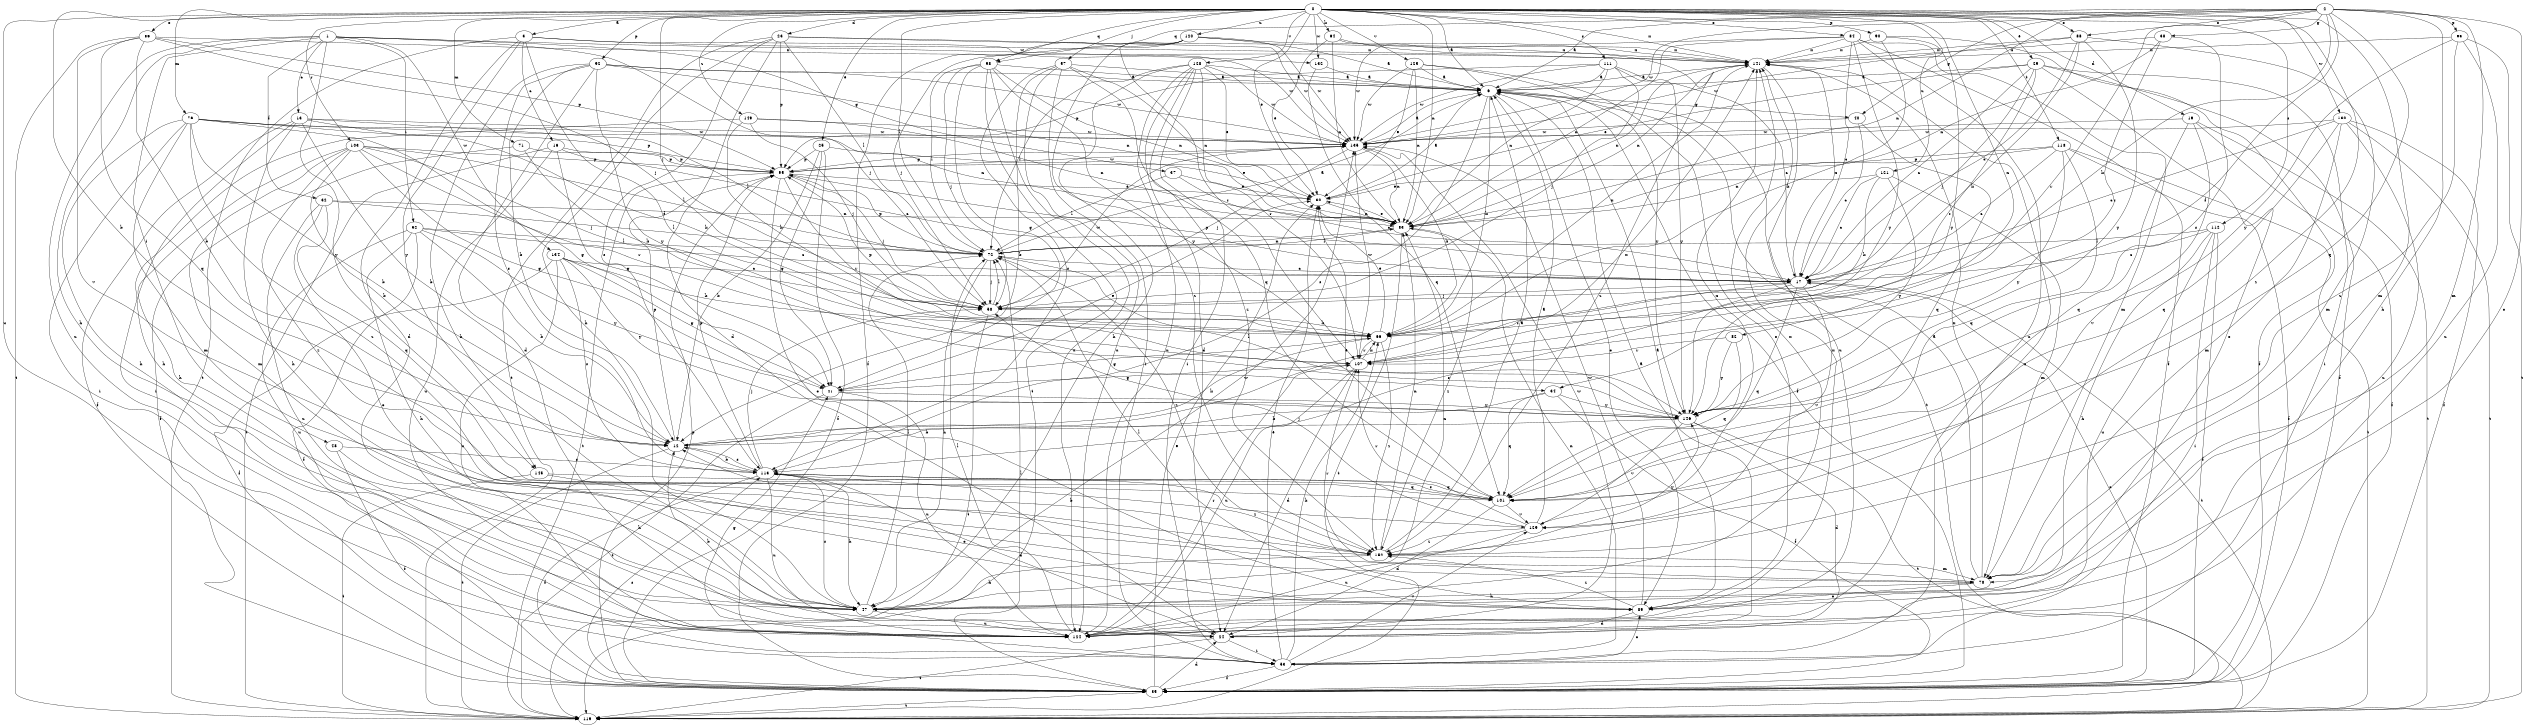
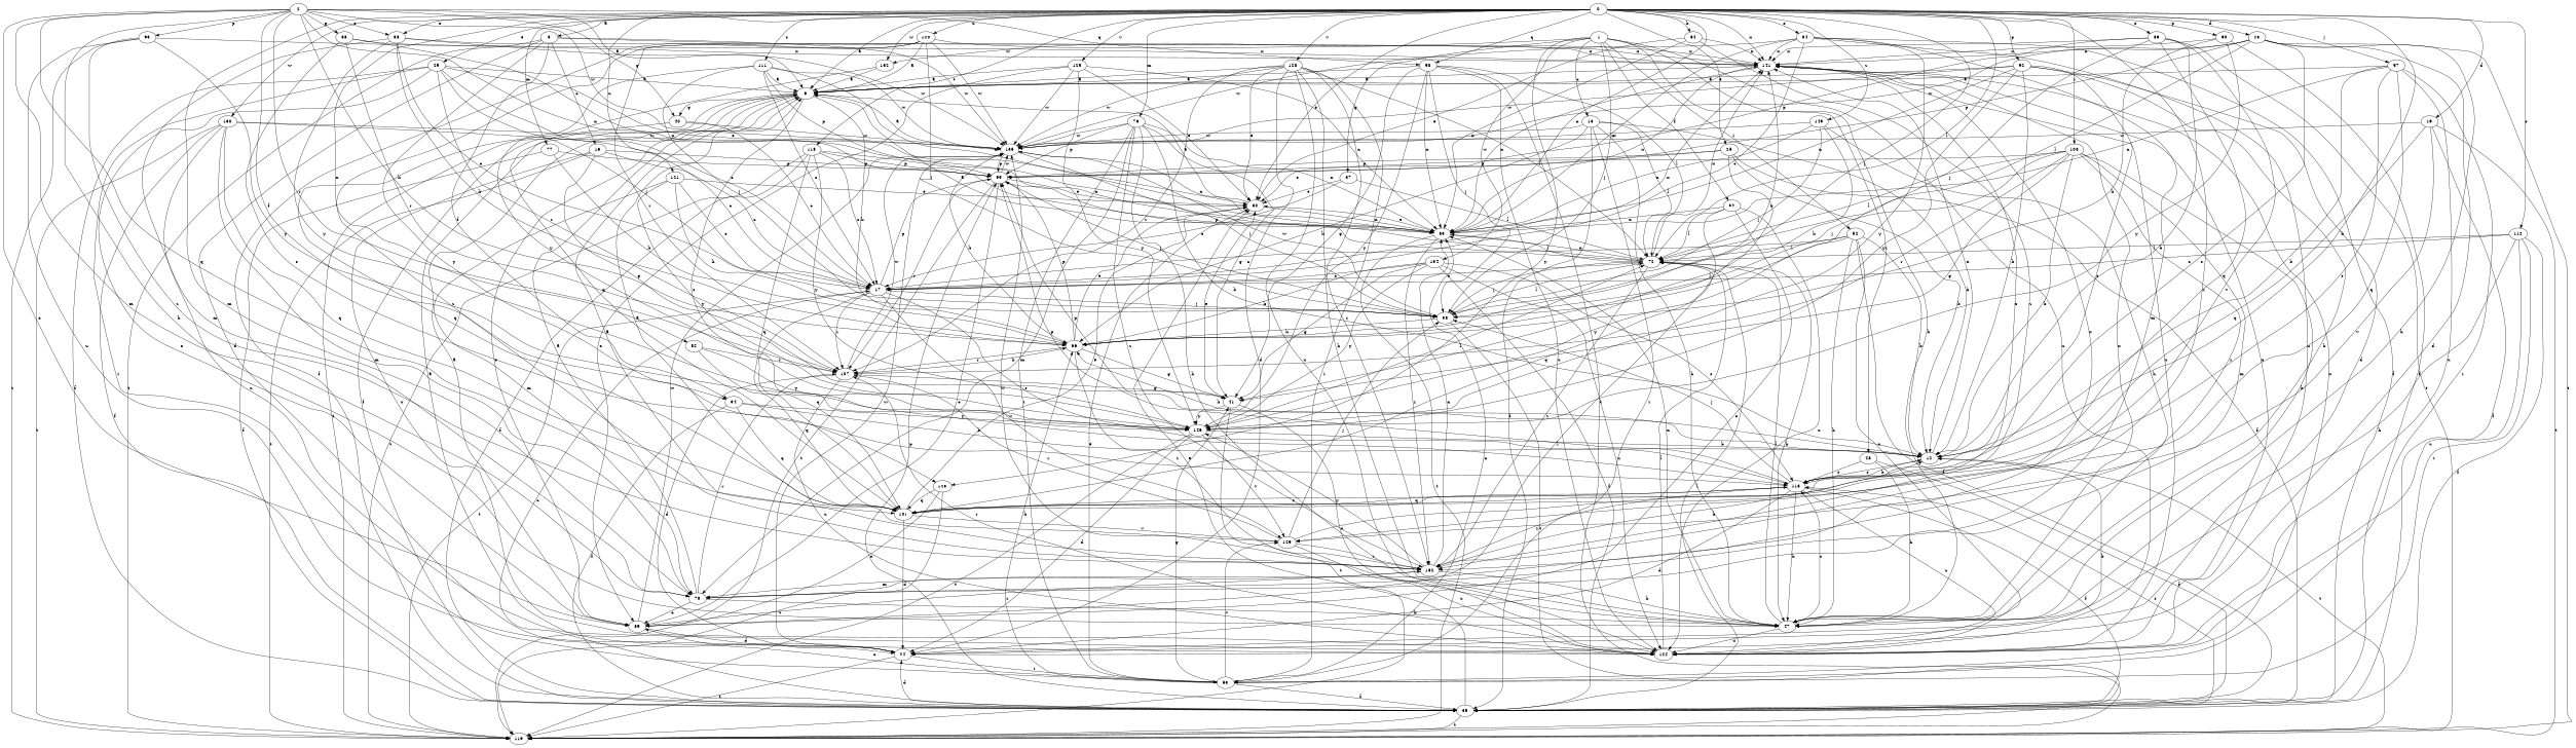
  strict digraph {
    0
    3
    6
    12
    19
    23
    25
    29
    30
    57
    n11 [label=58]
    64
    72
    76
-   77 [label=71]
+   77
    78
    82
    83
    84
    86
    88
    90
    92
    98
    103
    111
    112
    118
    120
    121
    124
    125
    128
    130
    132
    141
    149
    152
    145
    34
    135
    16
    24
    119
    40
    66
    89
    35
    113
    95
    101
    129
    47
    41
    107
    53
    17
    146
    1
    13
    32
    37
    48
    52
    134
    2
    38
    93
    0 -> 3 [label=a]
    0 -> 6 [label=a]
    0 -> 12 [label=b]
    0 -> 19 [label=d]
    0 -> 23 [label=d]
    0 -> 25 [label=e]
    0 -> 29 [label=e]
    0 -> 30 [label=e]
    0 -> 57 [label=j]
    0 -> n11 [label=j]
    0 -> 64 [label=k]
    0 -> 72 [label=l]
    0 -> 76 [label=m]
    0 -> 77 [label=m]
    0 -> 78 [label=m]
    0 -> 82 [label=n]
    0 -> 83 [label=n]
    0 -> 84 [label=o]
    0 -> 86 [label=o]
    0 -> 88 [label=o]
    0 -> 90 [label=p]
    0 -> 92 [label=p]
    0 -> 98 [label=q]
    0 -> 103 [label=r]
    0 -> 111 [label=s]
    0 -> 112 [label=s]
    0 -> 118 [label=t]
    0 -> 120 [label=u]
    0 -> 121 [label=u]
-   0 -> 124 [label=u]
    0 -> 125 [label=v]
    0 -> 128 [label=v]
    0 -> 130 [label=w]
    0 -> 132 [label=w]
    0 -> 141 [label=x]
    0 -> 149 [label=z]
    0 -> 152 [label=z]
    3 -> 141 [label=x]
    3 -> 145 [label=y]
    3 -> 34 [label=f]
    3 -> 135 [label=w]
    3 -> 16 [label=c]
    3 -> 24 [label=d]
    3 -> 119 [label=t]
    6 -> 119 [label=t]
    6 -> 40 [label=g]
    6 -> 66 [label=k]
    6 -> 89 [label=o]
    6 -> 35 [label=f]
    6 -> 113 [label=s]
    12 -> 141 [label=x]
    12 -> 119 [label=t]
    12 -> 66 [label=k]
    12 -> 113 [label=s]
    12 -> 95 [label=p]
    19 -> 135 [label=w]
    19 -> 119 [label=t]
    19 -> 35 [label=f]
    19 -> 101 [label=q]
    19 -> 129 [label=v]
    23 -> 72 [label=l]
    23 -> 141 [label=x]
    23 -> 135 [label=w]
    23 -> 24 [label=d]
    23 -> 119 [label=t]
    23 -> 113 [label=s]
    23 -> 95 [label=p]
    23 -> 47 [label=h]
    25 -> 12 [label=b]
    25 -> 30 [label=e]
    25 -> 35 [label=f]
    25 -> 95 [label=p]
-   25 -> 41 [label=g]
+   25 -> 41 [label=l]
    29 -> 6 [label=a]
    29 -> 30 [label=e]
    29 -> n11 [label=j]
    29 -> 89 [label=o]
    29 -> 35 [label=f]
    29 -> 107 [label=r]
    29 -> 53 [label=i]
    29 -> 17 [label=c]
    30 -> 6 [label=a]
    30 -> 83 [label=n]
    57 -> 6 [label=a]
    57 -> 12 [label=b]
    57 -> 83 [label=n]
    57 -> 124 [label=u]
    57 -> 113 [label=s]
    57 -> 101 [label=q]
    57 -> 53 [label=i]
    n11 -> 72 [label=l]
    n11 -> 135 [label=w]
    n11 -> 119 [label=t]
    n11 -> 66 [label=k]
    64 -> 30 [label=e]
    64 -> 83 [label=n]
    64 -> 141 [label=x]
    64 -> 152 [label=z]
    72 -> 6 [label=a]
    72 -> n11 [label=j]
    72 -> 83 [label=n]
+   72 -> 141 [label=x]
    72 -> 152 [label=z]
    72 -> 95 [label=p]
    72 -> 47 [label=h]
    72 -> 17 [label=c]
    76 -> 12 [label=b]
    76 -> 78 [label=m]
    76 -> 83 [label=n]
    76 -> 152 [label=z]
    76 -> 135 [label=w]
    76 -> 95 [label=p]
    76 -> 47 [label=h]
    76 -> 41 [label=g]
    76 -> 53 [label=i]
    77 -> 66 [label=k]
    77 -> 35 [label=f]
    77 -> 95 [label=p]
    78 -> 6 [label=a]
    78 -> 141 [label=x]
    78 -> 89 [label=o]
    78 -> 47 [label=h]
    78 -> 107 [label=r]
    82 -> 101 [label=q]
    82 -> 107 [label=r]
    82 -> 146 [label=y]
    83 -> 30 [label=e]
    83 -> 72 [label=l]
    83 -> 141 [label=x]
    83 -> 152 [label=z]
    83 -> 119 [label=t]
    84 -> 78 [label=m]
    84 -> 83 [label=n]
    84 -> 124 [label=u]
    84 -> 141 [label=x]
    84 -> 135 [label=w]
    84 -> 35 [label=f]
    84 -> 17 [label=c]
    84 -> 146 [label=y]
    86 -> 12 [label=b]
    86 -> n11 [label=j]
    86 -> 141 [label=x]
    86 -> 119 [label=t]
    86 -> 95 [label=p]
    86 -> 101 [label=q]
    86 -> 129 [label=v]
    88 -> 78 [label=m]
    88 -> 141 [label=x]
    88 -> 135 [label=w]
    88 -> 66 [label=k]
    88 -> 17 [label=c]
    88 -> 146 [label=y]
    90 -> 141 [label=x]
    90 -> 66 [label=k]
    90 -> 35 [label=f]
    90 -> 146 [label=y]
    92 -> 6 [label=a]
    92 -> 12 [label=b]
    92 -> 83 [label=n]
    92 -> 135 [label=w]
    92 -> 24 [label=d]
    92 -> 113 [label=s]
    92 -> 47 [label=h]
    92 -> 146 [label=y]
    98 -> 6 [label=a]
    98 -> n11 [label=j]
    98 -> 72 [label=l]
    98 -> 83 [label=n]
    98 -> 124 [label=u]
    98 -> 119 [label=t]
    98 -> 41 [label=g]
    98 -> 146 [label=y]
    103 -> 12 [label=b]
    103 -> n11 [label=j]
    103 -> 72 [label=l]
    103 -> 78 [label=m]
    103 -> 152 [label=z]
    103 -> 95 [label=p]
    103 -> 47 [label=h]
    103 -> 41 [label=g]
    103 -> 107 [label=r]
    111 -> 6 [label=a]
    111 -> n11 [label=j]
    111 -> 83 [label=n]
    111 -> 135 [label=w]
    111 -> 95 [label=p]
    111 -> 17 [label=c]
    111 -> 146 [label=y]
    112 -> 72 [label=l]
    112 -> 124 [label=u]
    112 -> 35 [label=f]
    112 -> 47 [label=h]
    112 -> 53 [label=i]
    112 -> 17 [label=c]
    118 -> 83 [label=n]
    118 -> 119 [label=t]
    118 -> 35 [label=f]
    118 -> 95 [label=p]
    118 -> 101 [label=q]
    118 -> 17 [label=c]
    118 -> 146 [label=y]
    120 -> 6 [label=a]
    120 -> n11 [label=j]
    120 -> 141 [label=x]
    120 -> 152 [label=z]
    120 -> 135 [label=w]
    120 -> 35 [label=f]
    120 -> 107 [label=r]
    121 -> 30 [label=e]
    121 -> 78 [label=m]
    121 -> 66 [label=k]
    121 -> 17 [label=c]
    121 -> 146 [label=y]
    124 -> 72 [label=l]
    124 -> 141 [label=x]
    124 -> 107 [label=r]
    125 -> 6 [label=a]
    125 -> 30 [label=e]
    125 -> 83 [label=n]
    125 -> 135 [label=w]
    125 -> 89 [label=o]
    125 -> 146 [label=y]
    128 -> 6 [label=a]
    128 -> 30 [label=e]
    128 -> 72 [label=l]
    128 -> 124 [label=u]
    128 -> 152 [label=z]
    128 -> 135 [label=w]
    128 -> 24 [label=d]
    128 -> 47 [label=h]
    128 -> 107 [label=r]
    128 -> 53 [label=i]
    130 -> 78 [label=m]
    130 -> 124 [label=u]
    130 -> 135 [label=w]
    130 -> 119 [label=t]
    130 -> 35 [label=f]
    130 -> 101 [label=q]
    130 -> 17 [label=c]
    132 -> 6 [label=a]
    132 -> 101 [label=q]
    141 -> 6 [label=a]
    141 -> 83 [label=n]
    141 -> 124 [label=u]
    149 -> n11 [label=j]
    149 -> 83 [label=n]
    149 -> 135 [label=w]
    149 -> 66 [label=k]
    149 -> 47 [label=h]
    152 -> 6 [label=a]
    152 -> 12 [label=b]
    152 -> 78 [label=m]
    152 -> 83 [label=n]
    152 -> 47 [label=h]
    152 -> 146 [label=y]
    145 -> 119 [label=t]
    145 -> 89 [label=o]
    145 -> 101 [label=q]
    34 -> 12 [label=b]
    34 -> 35 [label=f]
    34 -> 101 [label=q]
    34 -> 146 [label=y]
    135 -> 6 [label=a]
    135 -> n11 [label=j]
    135 -> 83 [label=n]
    135 -> 66 [label=k]
    135 -> 95 [label=p]
    16 -> 124 [label=u]
    16 -> 119 [label=t]
    16 -> 95 [label=p]
    16 -> 41 [label=g]
    16 -> 17 [label=c]
    24 -> 6 [label=a]
    24 -> 12 [label=b]
    24 -> 135 [label=w]
    24 -> 119 [label=t]
    24 -> 53 [label=i]
    40 -> 135 [label=w]
    40 -> 101 [label=q]
    40 -> 17 [label=c]
    66 -> 30 [label=e]
    66 -> 141 [label=x]
    66 -> 152 [label=z]
    66 -> 95 [label=p]
    66 -> 41 [label=g]
    66 -> 107 [label=r]
    89 -> 6 [label=a]
    89 -> 72 [label=l]
    89 -> 152 [label=z]
    89 -> 135 [label=w]
    89 -> 24 [label=d]
    35 -> 30 [label=e]
    35 -> 72 [label=l]
    35 -> 24 [label=d]
    35 -> 119 [label=t]
    35 -> 113 [label=s]
    35 -> 95 [label=p]
    35 -> 17 [label=c]
    113 -> 12 [label=b]
    113 -> n11 [label=j]
    113 -> 124 [label=u]
    113 -> 152 [label=z]
    113 -> 24 [label=d]
    113 -> 35 [label=f]
    113 -> 95 [label=p]
    113 -> 101 [label=q]
    113 -> 47 [label=h]
    95 -> 30 [label=e]
    95 -> n11 [label=j]
    95 -> 135 [label=w]
    95 -> 119 [label=t]
    95 -> 89 [label=o]
    95 -> 107 [label=r]
    101 -> 30 [label=e]
    101 -> 24 [label=d]
    101 -> 113 [label=s]
    101 -> 129 [label=v]
    129 -> 6 [label=a]
    129 -> n11 [label=j]
    129 -> 124 [label=u]
    129 -> 141 [label=x]
    129 -> 152 [label=z]
    129 -> 107 [label=r]
    47 -> 72 [label=l]
    47 -> 83 [label=n]
    47 -> 124 [label=u]
    47 -> 141 [label=x]
    47 -> 135 [label=w]
    47 -> 113 [label=s]
    41 -> 30 [label=e]
    41 -> 124 [label=u]
    41 -> 119 [label=t]
    41 -> 146 [label=y]
    107 -> 124 [label=u]
    107 -> 135 [label=w]
    107 -> 24 [label=d]
    107 -> 66 [label=k]
    107 -> 41 [label=g]
    53 -> 30 [label=e]
    53 -> 83 [label=n]
    53 -> 141 [label=x]
    53 -> 66 [label=k]
    53 -> 89 [label=o]
    53 -> 35 [label=f]
    53 -> 129 [label=v]
    53 -> 41 [label=g]
    17 -> n11 [label=j]
    17 -> 141 [label=x]
    17 -> 119 [label=t]
    17 -> 113 [label=s]
    17 -> 95 [label=p]
    17 -> 101 [label=q]
    17 -> 129 [label=v]
    17 -> 107 [label=r]
    146 -> 12 [label=b]
    146 -> 72 [label=l]
    146 -> 24 [label=d]
    146 -> 119 [label=t]
    146 -> 129 [label=v]
    1 -> n11 [label=j]
    1 -> 124 [label=u]
    1 -> 132 [label=w]
    1 -> 145 [label=y]
    1 -> 47 [label=h]
    1 -> 13 [label=c]
    1 -> 32 [label=f]
    1 -> 37 [label=g]
    1 -> 48 [label=i]
    1 -> 52 [label=i]
    1 -> 134 [label=w]
    13 -> 12 [label=b]
    13 -> 72 [label=l]
    13 -> 135 [label=w]
    13 -> 66 [label=k]
    13 -> 35 [label=f]
    13 -> 47 [label=h]
    13 -> 53 [label=i]
    32 -> 72 [label=l]
    32 -> 83 [label=n]
    32 -> 124 [label=u]
    32 -> 89 [label=o]
    32 -> 101 [label=q]
    37 -> 30 [label=e]
    37 -> 72 [label=l]
    37 -> 17 [label=c]
    48 -> 35 [label=f]
    48 -> 113 [label=s]
    48 -> 47 [label=h]
    52 -> 12 [label=b]
    52 -> 72 [label=l]
    52 -> 124 [label=u]
    52 -> 35 [label=f]
    52 -> 47 [label=h]
    52 -> 17 [label=c]
    52 -> 146 [label=y]
    134 -> 124 [label=u]
    134 -> 66 [label=k]
    134 -> 35 [label=f]
    134 -> 113 [label=s]
    134 -> 41 [label=g]
    134 -> 17 [label=c]
    134 -> 146 [label=y]
    2 -> 6 [label=a]
    2 -> 78 [label=m]
    2 -> 83 [label=n]
    2 -> 88 [label=o]
    2 -> 98 [label=q]
    2 -> 34 [label=f]
    2 -> 135 [label=w]
    2 -> 40 [label=g]
    2 -> 66 [label=k]
    2 -> 89 [label=o]
    2 -> 101 [label=q]
    2 -> 47 [label=h]
    2 -> 107 [label=r]
    2 -> 38 [label=g]
    2 -> 93 [label=p]
    38 -> 83 [label=n]
    38 -> 141 [label=x]
-   38 -> 146 [label=s]
+   38 -> 113 [label=s]
    38 -> 107 [label=r]
    93 -> 124 [label=u]
    93 -> 141 [label=x]
    93 -> 152 [label=z]
    93 -> 119 [label=t]
    93 -> 146 [label=y]
  }
